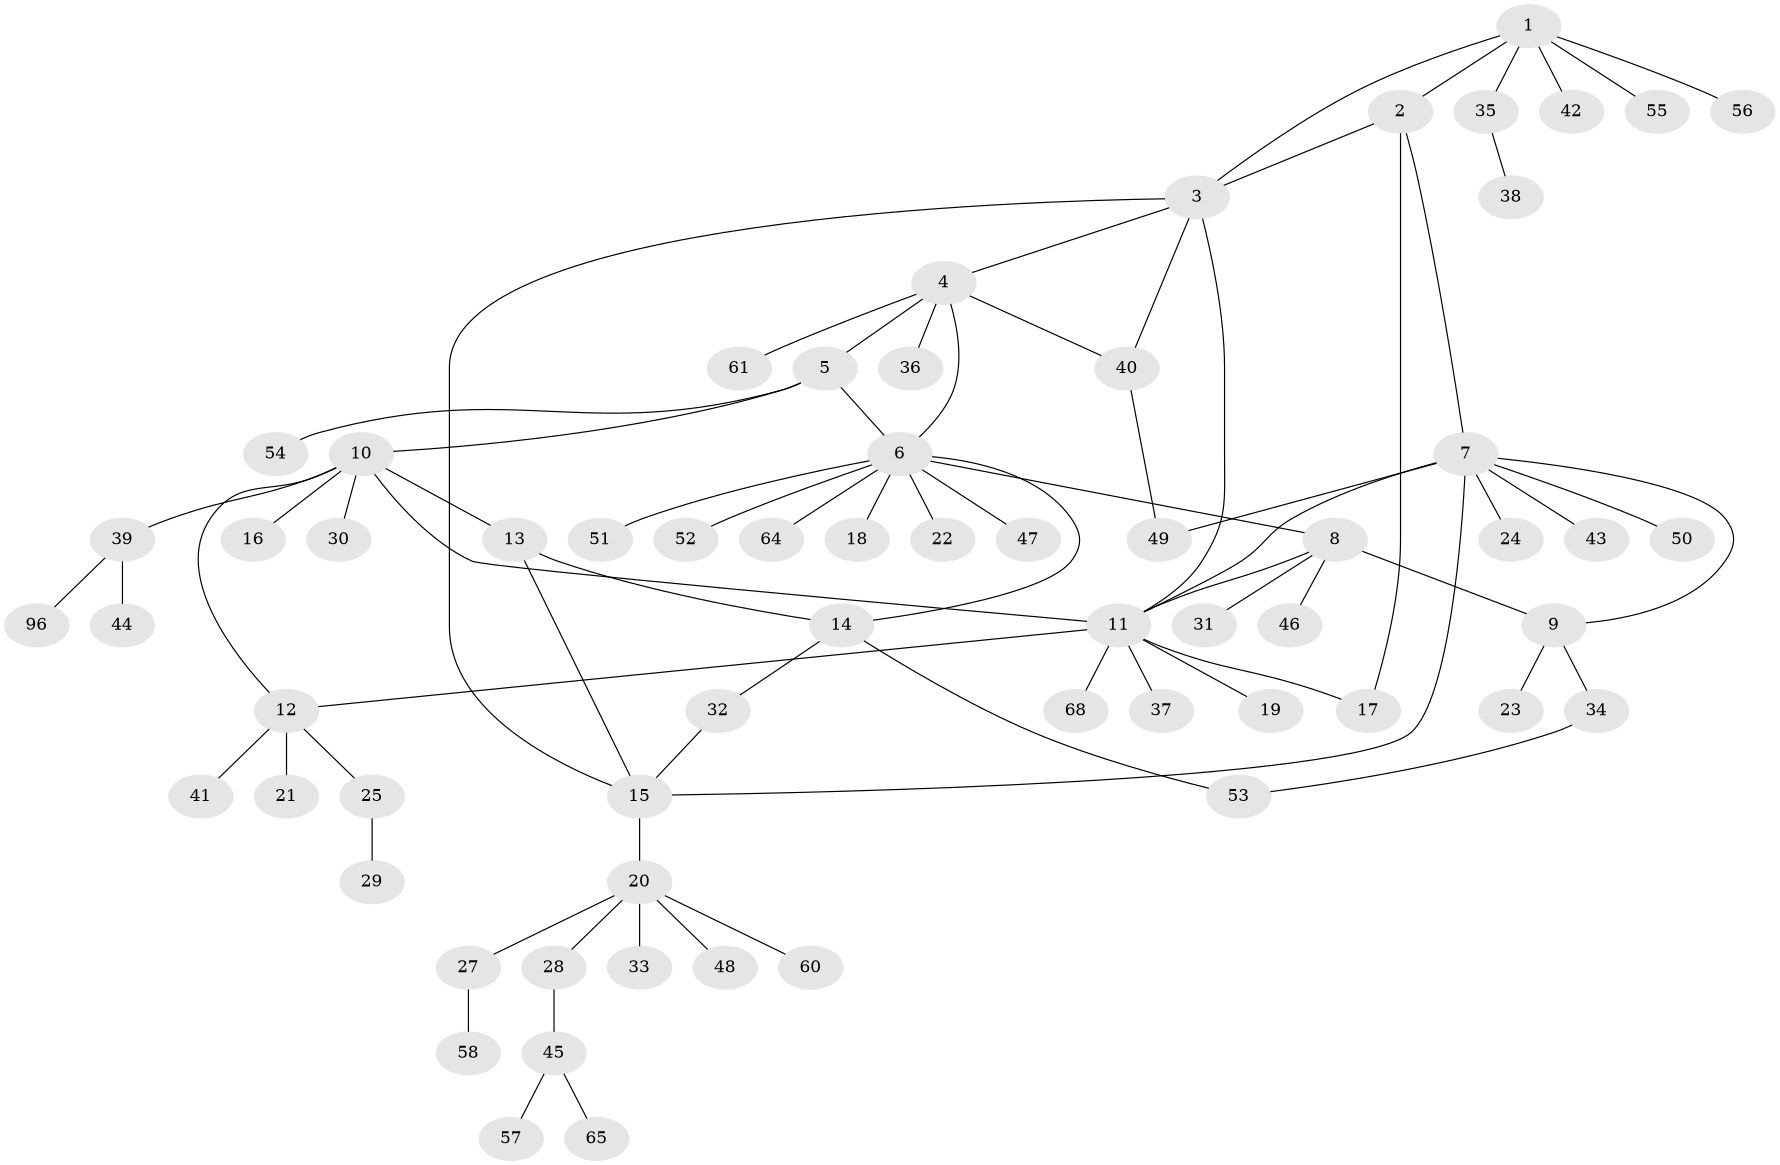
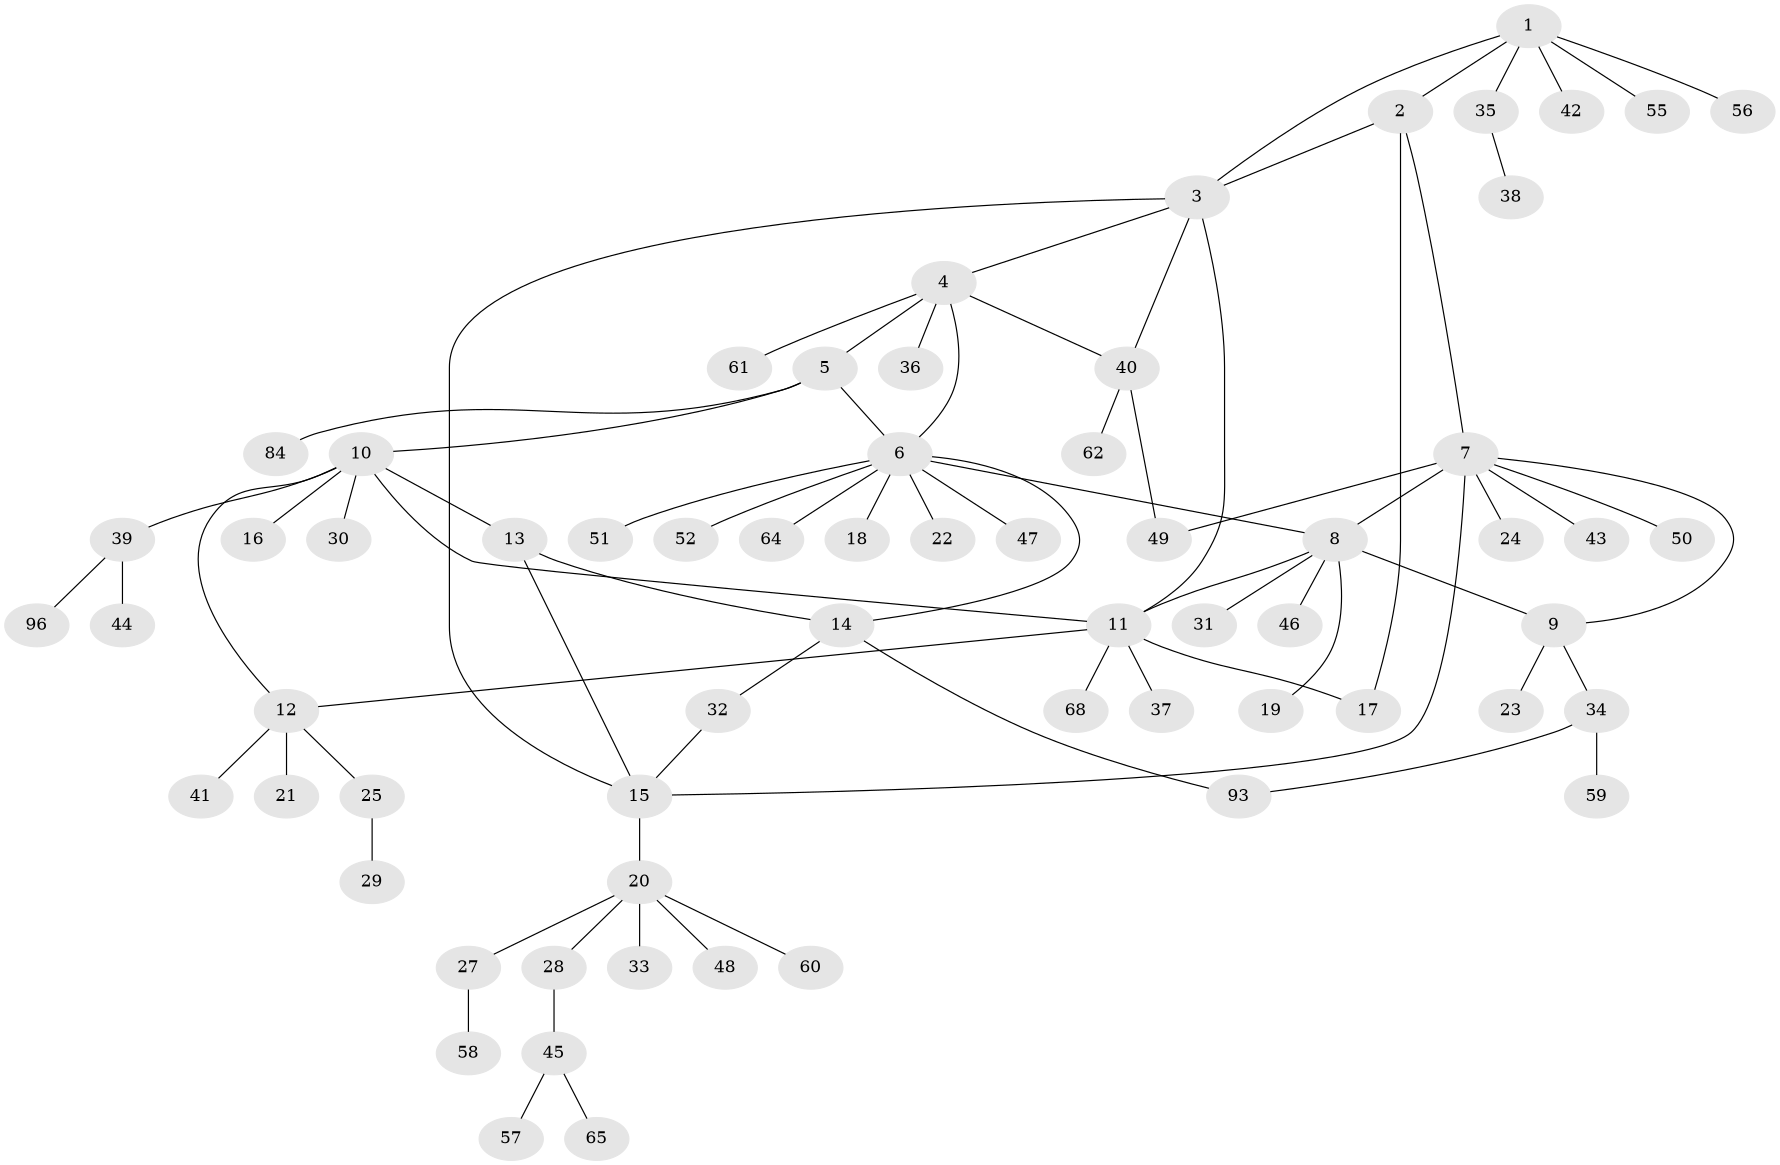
  graph {
    node [color=gray90 style=filled]
    1
    2
    3
    35
    42
    55
    56
    7
    17
    4
    11
    15
    40
    38
    8
    9
    24
    43
    49
    50
    5
    6
    36
    61
    12
    19
    37
    n28 [label=68]
    20
+   62
    10
-   54
+   54 [label=84]
    14
    18
    22
    47
    51
    52
    64
    13
    16
    30
    39
    31
    46
    32
-   53
+   53 [label=93]
    23
    34
+   59
    21
    25
    41
    44
    n55 [label=96]
    29
    27
    28
    33
    48
    60
    58
    45
    57
    65
    1 -- 2
    1 -- 3
    1 -- 35
    1 -- 42
    1 -- 55
    1 -- 56
    2 -- 3
    2 -- 7
    2 -- 17
    3 -- 4
    3 -- 11
    3 -- 15
    3 -- 40
    35 -- 38
    7 -- 15
-   7 -- 11
+   7 -- 8
    7 -- 9
    7 -- 24
    7 -- 43
    7 -- 49
    7 -- 50
    4 -- 40
    4 -- 5
    4 -- 6
    4 -- 36
    4 -- 61
    11 -- 17
    11 -- 12
-   11 -- 19
+   8 -- 19
    11 -- 37
    11 -- n28
    15 -- 20
    40 -- 49
+   40 -- 62
    8 -- 11
    8 -- 9
    8 -- 31
    8 -- 46
    9 -- 23
    9 -- 34
    5 -- 6
    5 -- 10
    5 -- 54
    6 -- 8
    6 -- 14
    6 -- 18
    6 -- 22
    6 -- 47
    6 -- 51
    6 -- 52
    6 -- 64
    12 -- 21
    12 -- 25
    12 -- 41
    20 -- 27
    20 -- 28
    20 -- 33
    20 -- 48
    20 -- 60
    10 -- 11
    10 -- 12
    10 -- 13
    10 -- 16
    10 -- 30
    10 -- 39
    14 -- 32
    14 -- 53
    13 -- 15
    13 -- 14
    39 -- 44
    39 -- n55
    32 -- 15
    34 -- 53
+   34 -- 59
    25 -- 29
    27 -- 58
    28 -- 45
    45 -- 57
    45 -- 65
  }
